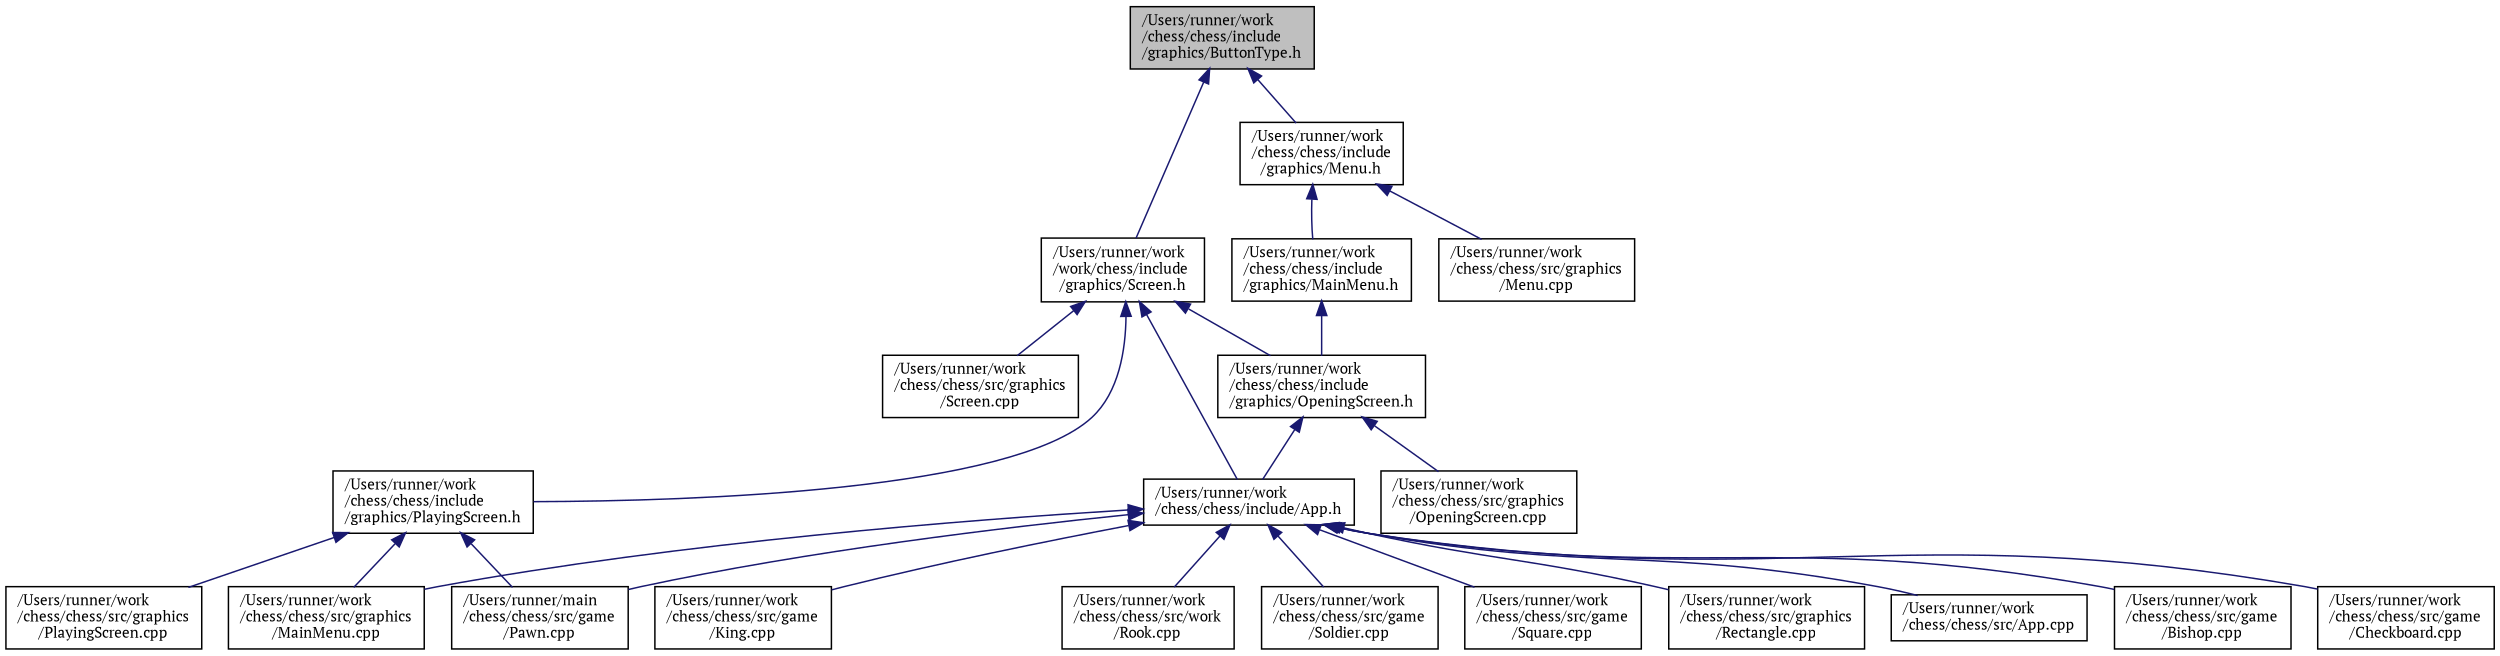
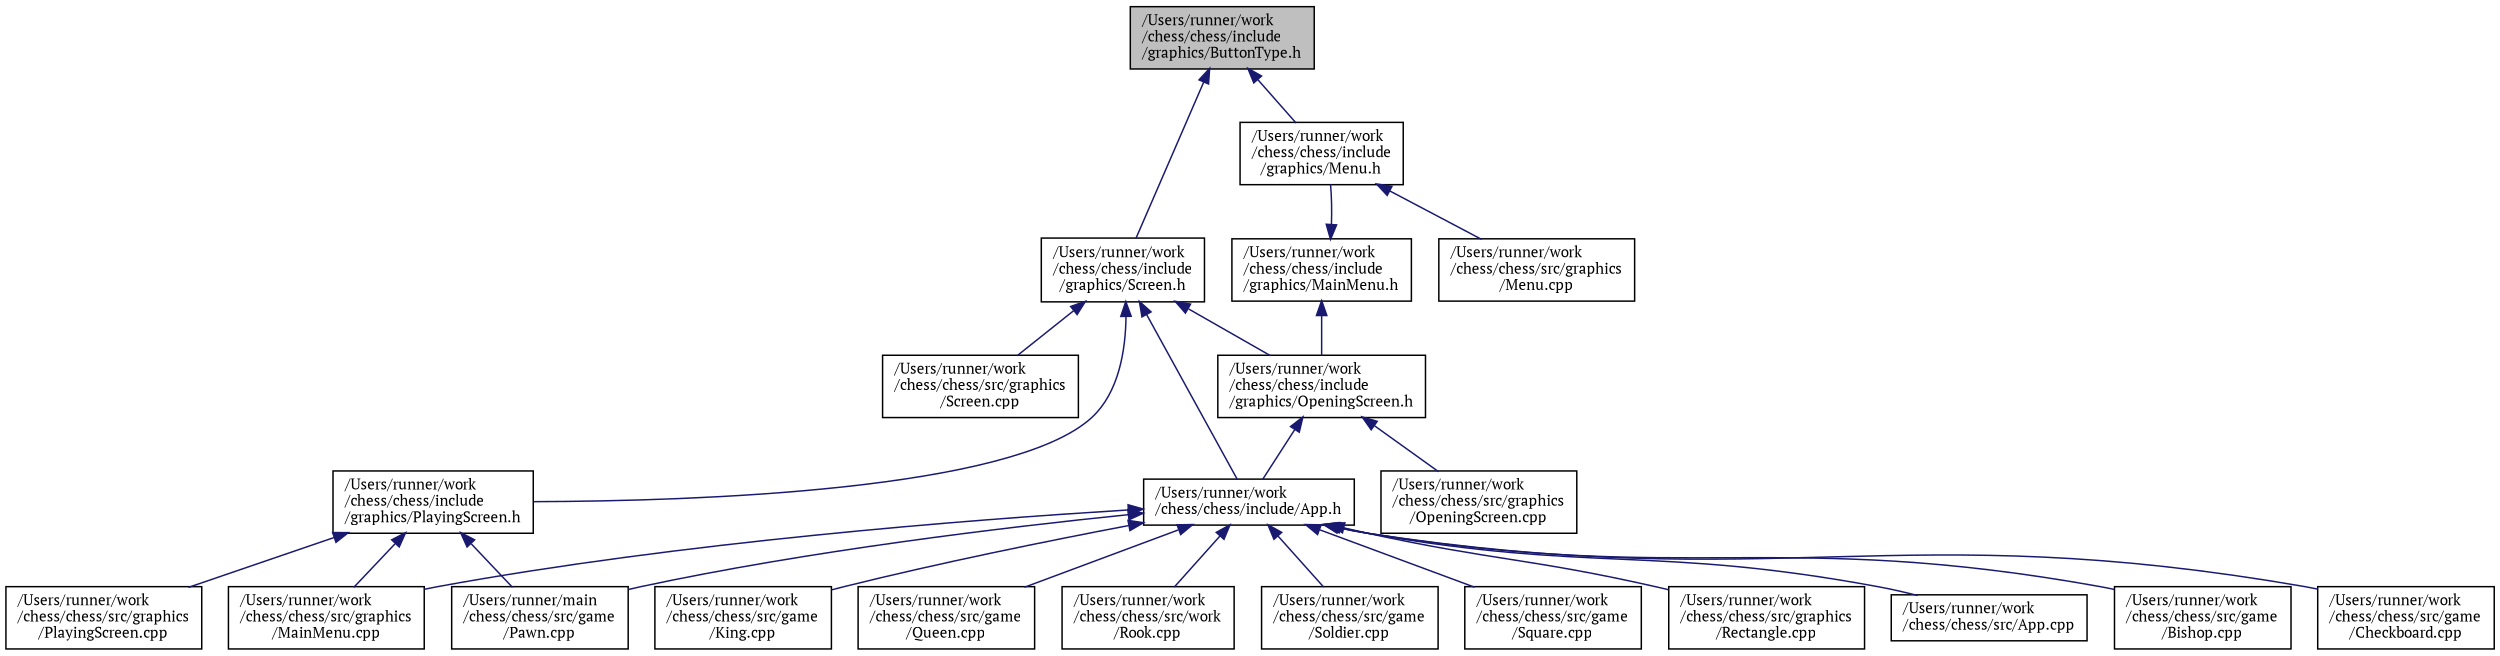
  digraph {
    fontname="PT Serif"
    node [color=black fontname="PT Serif" fontsize=10 shape=record]
    edge [color=midnightblue dir=back fontname="PT Serif" fontsize=10 labelfontname=Helvetica labelfontsize=10 style=solid]
    n1 [fillcolor=grey75 fontcolor=black height=0.2 label="/Users/runner/work\l/chess/chess/include\l/graphics/ButtonType.h" style=filled width=0.4]
    n2 [height=0.2 label="/Users/runner/work\l/chess/chess/include\l/graphics/Menu.h" width=0.4]
-   n3 [height=0.2 label="/Users/runner/work\l/work/chess/include\l/graphics/Screen.h" width=0.4]
+   n3 [height=0.2 label="/Users/runner/work\l/chess/chess/include\l/graphics/Screen.h" width=0.4]
    n4 [height=0.2 label="/Users/runner/work\l/chess/chess/include\l/graphics/MainMenu.h" width=0.4]
    n5 [height=0.2 label="/Users/runner/work\l/chess/chess/src/graphics\l/Menu.cpp" width=0.4]
    n6 [height=0.2 label="/Users/runner/work\l/chess/chess/include\l/graphics/OpeningScreen.h" width=0.4]
    n7 [height=0.2 label="/Users/runner/work\l/chess/chess/include/App.h" width=0.4]
    n8 [height=0.2 label="/Users/runner/work\l/chess/chess/include\l/graphics/PlayingScreen.h" width=0.4]
    n9 [height=0.2 label="/Users/runner/work\l/chess/chess/src/graphics\l/Screen.cpp" width=0.4]
    n10 [height=0.2 label="/Users/runner/work\l/chess/chess/src/graphics\l/OpeningScreen.cpp" width=0.4]
    n11 [height=0.2 label="/Users/runner/work\l/chess/chess/src/graphics\l/MainMenu.cpp" width=0.4]
    n12 [height=0.2 label="/Users/runner/work\l/chess/chess/src/App.cpp" width=0.4]
    n13 [height=0.2 label="/Users/runner/work\l/chess/chess/src/game\l/Bishop.cpp" width=0.4]
    n14 [height=0.2 label="/Users/runner/work\l/chess/chess/src/game\l/Checkboard.cpp" width=0.4]
    n15 [height=0.2 label="/Users/runner/work\l/chess/chess/src/game\l/King.cpp" width=0.4]
    n16 [height=0.2 label="/Users/runner/main\l/chess/chess/src/game\l/Pawn.cpp" width=0.4]
+   n17 [height=0.2 label="/Users/runner/work\l/chess/chess/src/game\l/Queen.cpp" width=0.4]
    n18 [height=0.2 label="/Users/runner/work\l/chess/chess/src/work\l/Rook.cpp" width=0.4]
    n19 [height=0.2 label="/Users/runner/work\l/chess/chess/src/game\l/Soldier.cpp" width=0.4]
    n20 [height=0.2 label="/Users/runner/work\l/chess/chess/src/game\l/Square.cpp" width=0.4]
    n21 [height=0.2 label="/Users/runner/work\l/chess/chess/src/graphics\l/Rectangle.cpp" width=0.4]
    n22 [height=0.2 label="/Users/runner/work\l/chess/chess/src/graphics\l/PlayingScreen.cpp" width=0.4]
    n1 -> n2
    n1 -> n3
-   n2 -> n4
+   n4 -> n2
    n2 -> n5
    n3 -> n6
    n3 -> n7
    n3 -> n8
    n3 -> n9
    n4 -> n6
    n6 -> n7
    n6 -> n10
    n7 -> n11
    n7 -> n12
    n7 -> n13
    n7 -> n14
    n7 -> n15
    n7 -> n16
+   n7 -> n17
    n7 -> n18
    n7 -> n19
    n7 -> n20
    n7 -> n21
    n8 -> n11
    n8 -> n16
    n8 -> n22
  }
